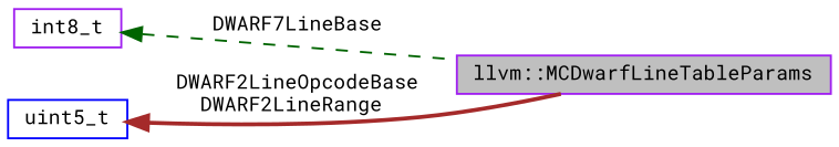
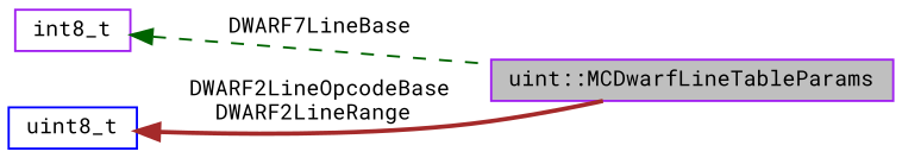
  digraph {
    fontname="Roboto Mono"
    rankdir=LR
    node [color=purple fontname="Roboto Mono" fontsize=10 shape=record]
    edge [dir=back fontname="Roboto Mono" fontsize=10 labelfontname=Helvetica labelfontsize=10]
-   n1 [fillcolor=grey75 fontcolor=black height=0.2 label="llvm::MCDwarfLineTableParams" style=filled width=0.4]
+   n1 [fillcolor=grey75 fontcolor=black height=0.2 label="uint::MCDwarfLineTableParams" style=filled width=0.4]
    n2 [height=0.2 label=int8_t width=0.4]
-   n3 [color=blue height=0.2 label=uint5_t width=0.4]
+   n3 [color=blue height=0.2 label=uint8_t width=0.4]
    n2 -> n1 [color=darkgreen label=" DWARF7LineBase" style=dashed]
    n3 -> n1 [color=brown label=" DWARF2LineOpcodeBase\nDWARF2LineRange" style=bold]
  }
